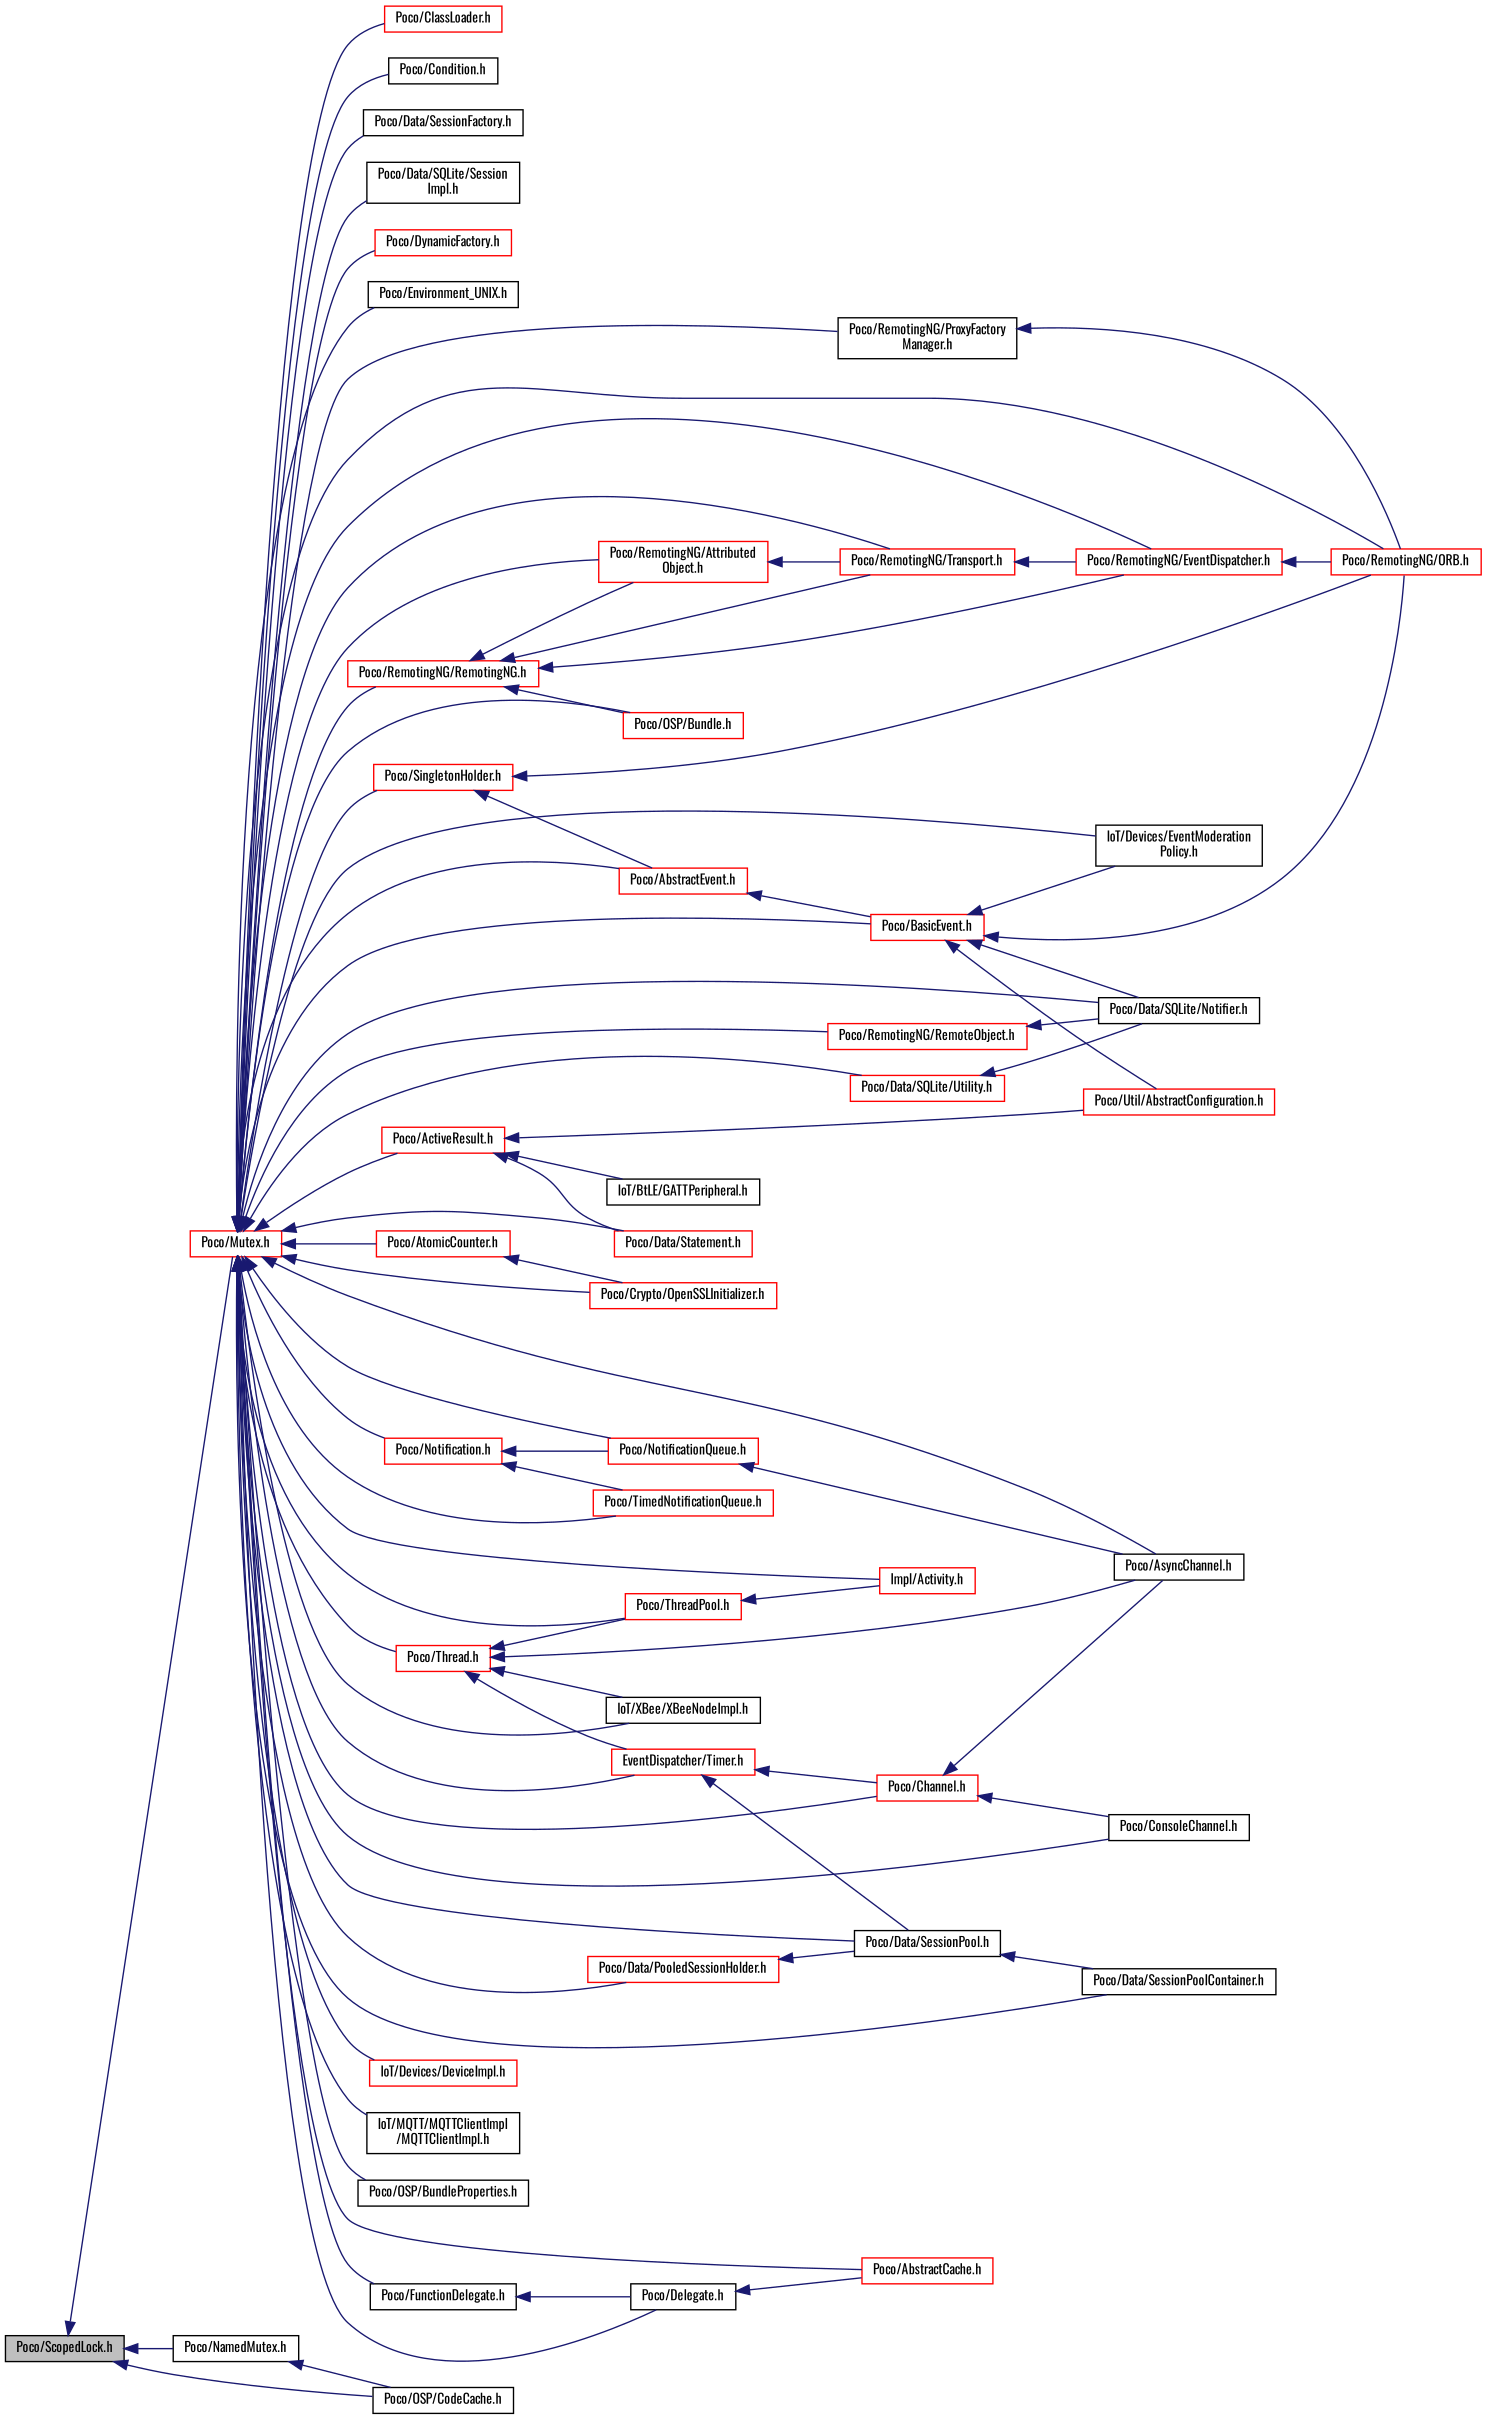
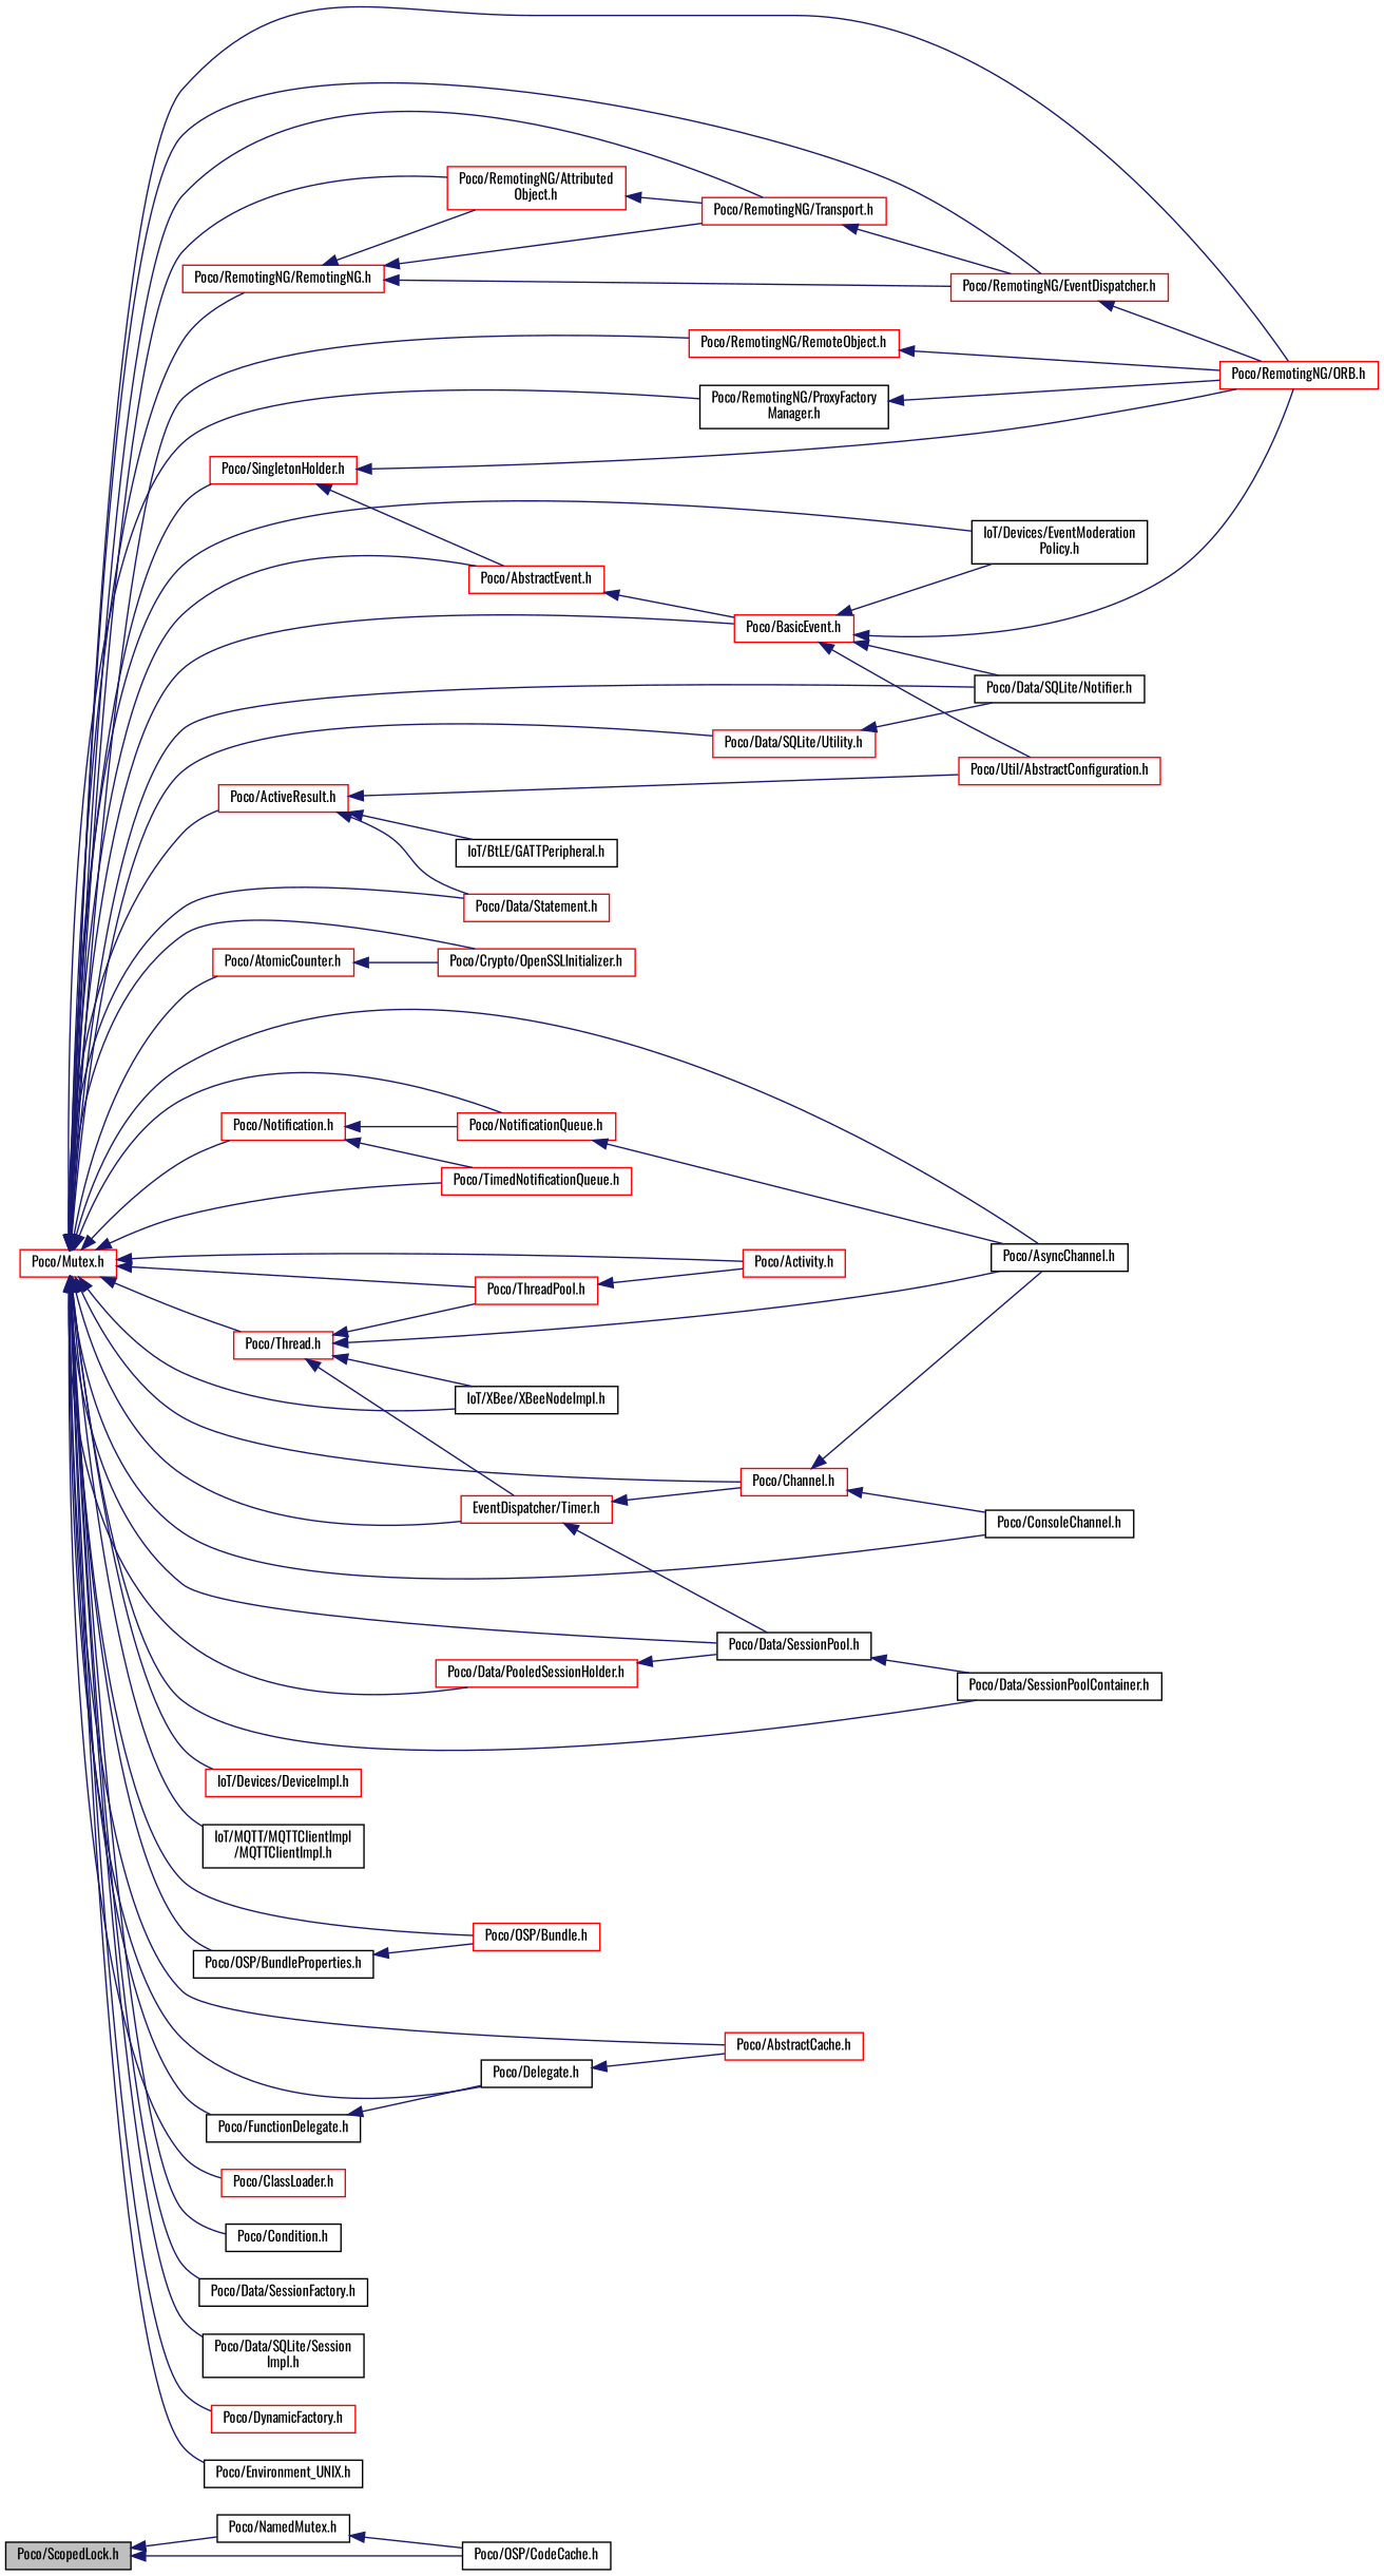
  digraph {
    fontname=Oswald
    rankdir=LR
    node [color=red fillcolor=white fontname=Oswald fontsize=10 shape=record style=filled]
    edge [color=midnightblue dir=back fontname=Oswald fontsize=10 labelfontname=Helvetica labelfontsize=10 style=solid]
    n1 [color=black fillcolor=grey75 fontcolor=black height=0.2 label="Poco/ScopedLock.h" width=0.4]
    n2 [height=0.2 label="Poco/Mutex.h" width=0.4]
    n3 [color=black height=0.2 label="Poco/NamedMutex.h" width=0.4]
    n4 [color=black height=0.2 label="Poco/OSP/CodeCache.h" width=0.4]
    n5 [height=0.2 label="Poco/SingletonHolder.h" width=0.4]
    n6 [height=0.2 label="Poco/AbstractEvent.h" width=0.4]
    n7 [height=0.2 label="Poco/BasicEvent.h" width=0.4]
    n8 [height=0.2 label="Poco/RemotingNG/ORB.h" width=0.4]
    n9 [color=black height=0.2 label="IoT/Devices/EventModeration\lPolicy.h" width=0.4]
    n10 [color=black height=0.2 label="Poco/Data/SQLite/Notifier.h" width=0.4]
    n11 [height=0.2 label="Poco/AtomicCounter.h" width=0.4]
    n12 [height=0.2 label="Poco/Crypto/OpenSSLInitializer.h" width=0.4]
    n13 [height=0.2 label="Poco/ActiveResult.h" width=0.4]
    n14 [height=0.2 label="Poco/Data/Statement.h" width=0.4]
    n15 [height=0.2 label="Poco/Thread.h" width=0.4]
    n16 [height=0.2 label="Poco/ThreadPool.h" width=0.4]
-   n17 [height=0.2 label="Impl/Activity.h" width=0.4]
+   n17 [height=0.2 label="Poco/Activity.h" width=0.4]
    n18 [height=0.2 label="EventDispatcher/Timer.h" width=0.4]
    n19 [height=0.2 label="Poco/Channel.h" width=0.4]
    n20 [color=black height=0.2 label="Poco/AsyncChannel.h" width=0.4]
    n21 [color=black height=0.2 label="Poco/ConsoleChannel.h" width=0.4]
    n22 [color=black height=0.2 label="Poco/Data/SessionPool.h" width=0.4]
    n23 [color=black height=0.2 label="Poco/Data/SessionPoolContainer.h" width=0.4]
    n24 [color=black height=0.2 label="IoT/XBee/XBeeNodeImpl.h" width=0.4]
    n25 [height=0.2 label="Poco/RemotingNG/RemotingNG.h" width=0.4]
    n26 [height=0.2 label="Poco/RemotingNG/Attributed\lObject.h" width=0.4]
    n27 [height=0.2 label="Poco/RemotingNG/Transport.h" width=0.4]
    n28 [height=0.2 label="Poco/RemotingNG/EventDispatcher.h" width=0.4]
    n29 [height=0.2 label="Poco/RemotingNG/RemoteObject.h" width=0.4]
    n30 [color=black height=0.2 label="Poco/RemotingNG/ProxyFactory\lManager.h" width=0.4]
    n31 [height=0.2 label="IoT/Devices/DeviceImpl.h" width=0.4]
    n32 [height=0.2 label="Poco/Notification.h" width=0.4]
    n33 [height=0.2 label="Poco/TimedNotificationQueue.h" width=0.4]
    n34 [height=0.2 label="Poco/NotificationQueue.h" width=0.4]
    n35 [color=black height=0.2 label="IoT/MQTT/MQTTClientImpl\l/MQTTClientImpl.h" width=0.4]
    n36 [color=black height=0.2 label="Poco/OSP/BundleProperties.h" width=0.4]
    n37 [height=0.2 label="Poco/OSP/Bundle.h" width=0.4]
    n38 [height=0.2 label="Poco/AbstractCache.h" width=0.4]
    n39 [color=black height=0.2 label="Poco/FunctionDelegate.h" width=0.4]
    n40 [color=black height=0.2 label="Poco/Delegate.h" width=0.4]
    n41 [height=0.2 label="Poco/ClassLoader.h" width=0.4]
    n42 [color=black height=0.2 label="Poco/Condition.h" width=0.4]
    n43 [height=0.2 label="Poco/Data/PooledSessionHolder.h" width=0.4]
    n44 [color=black height=0.2 label="Poco/Data/SessionFactory.h" width=0.4]
    n45 [height=0.2 label="Poco/Data/SQLite/Utility.h" width=0.4]
    n46 [color=black height=0.2 label="Poco/Data/SQLite/Session\lImpl.h" width=0.4]
    n47 [height=0.2 label="Poco/DynamicFactory.h" width=0.4]
    n48 [color=black height=0.2 label="Poco/Environment_UNIX.h" width=0.4]
    n49 [height=0.2 label="Poco/Util/AbstractConfiguration.h" width=0.4]
    n50 [color=black height=0.2 label="IoT/BtLE/GATTPeripheral.h" width=0.4]
-   n1 -> n2
    n1 -> n3
    n1 -> n4
    n2 -> n5
    n2 -> n6
    n2 -> n7
    n2 -> n8
    n2 -> n9
    n2 -> n10
    n2 -> n11
    n2 -> n12
    n2 -> n13
    n2 -> n14
    n2 -> n15
    n2 -> n16
    n2 -> n17
    n2 -> n18
    n2 -> n19
    n2 -> n20
    n2 -> n21
    n2 -> n22
    n2 -> n23
    n2 -> n24
    n2 -> n25
    n2 -> n26
    n2 -> n27
    n2 -> n28
    n2 -> n29
    n2 -> n30
    n2 -> n31
    n2 -> n32
    n2 -> n33
    n2 -> n34
    n2 -> n35
    n2 -> n36
    n2 -> n37
    n2 -> n38
    n2 -> n39
    n2 -> n40
    n2 -> n41
    n2 -> n42
    n2 -> n43
    n2 -> n44
    n2 -> n45
    n2 -> n46
    n2 -> n47
    n2 -> n48
    n3 -> n4
    n5 -> n6
    n5 -> n8
    n6 -> n7
    n7 -> n8
    n7 -> n9
    n7 -> n10
    n7 -> n49
    n11 -> n12
    n13 -> n14
    n13 -> n49
    n13 -> n50
    n15 -> n16
    n15 -> n18
    n15 -> n20
    n15 -> n24
    n16 -> n17
    n18 -> n19
    n18 -> n22
    n19 -> n20
    n19 -> n21
    n22 -> n23
    n25 -> n26
    n25 -> n27
    n25 -> n28
    n26 -> n27
    n27 -> n28
    n28 -> n8
-   n29 -> n10
+   n29 -> n8
    n30 -> n8
    n32 -> n33
    n32 -> n34
    n34 -> n20
-   n25 -> n37
+   n36 -> n37
    n39 -> n40
    n40 -> n38
    n43 -> n22
    n45 -> n10
  }
